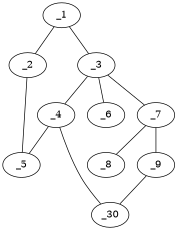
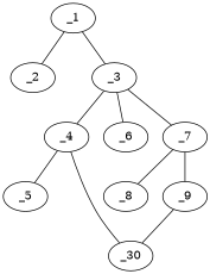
  graph {
    node [charge=0 chem=1 symbol="C  " x=3.5388 y=0.809]
    edge [valence=1]
    _1 [chem=4 symbol="N  " x=4.4899]
    _2 [chem=4 symbol="N  " x=5.0777 y=0]
    _3 [y=0.5]
    _5 [chem=4 symbol="N  " x=4.4899 y=-0.809]
    _4 [y=-0.5]
    _6 [y=1.5]
    _7 [x=2.5878]
    n8 [label=_30 x=2.5878 y=-0.809]
    _8 [chem=2 symbol="O  " x=2.2788 y=1.7601]
    _9 [chem=4 symbol="N  " x=2 y=0]
    _1 -- _2 [valence=2]
    _1 -- _3
-   _2 -- _5
    _3 -- _4
    _3 -- _6
    _3 -- _7
    _4 -- _5
    _4 -- n8
    _7 -- _8 [valence=2]
    _7 -- _9
    _9 -- n8
  }
